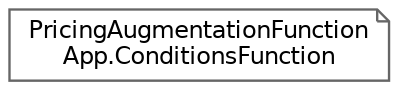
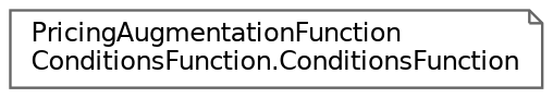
  digraph {
    rankdir=LR
-   n1 [color=grey40 fillcolor=white fontname=Helvetica fontsize=10 height=0.2 label="PricingAugmentationFunction\lApp.ConditionsFunction" shape=note style=filled width=0.4]
+   n1 [color=grey40 fillcolor=white fontname=Helvetica fontsize=10 height=0.2 label="PricingAugmentationFunction\lConditionsFunction.ConditionsFunction" shape=note style=filled width=0.4]
  }
